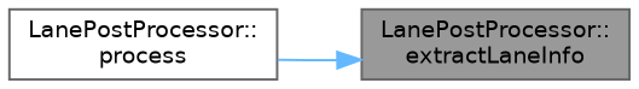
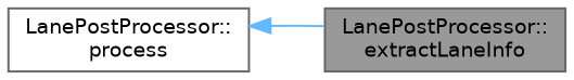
  digraph {
    rankdir=RL
    node [fontname=Helvetica fontsize=10 shape=box style=filled]
    n1 [color=gray40 fillcolor=grey60 fontcolor=black height=0.2 label="LanePostProcessor::\lextractLaneInfo" width=0.4]
    n2 [color=grey40 fillcolor=white height=0.2 label="LanePostProcessor::\lprocess" width=0.4]
-   n1 -> n2 [color=steelblue1 dir=back fontname=Helvetica fontsize=10 labelfontname=Helvetica labelfontsize=10 style=solid]
+   n2 -> n1 [color=steelblue1 dir=back fontname=Helvetica fontsize=10 labelfontname=Helvetica labelfontsize=10 style=solid]
  }
